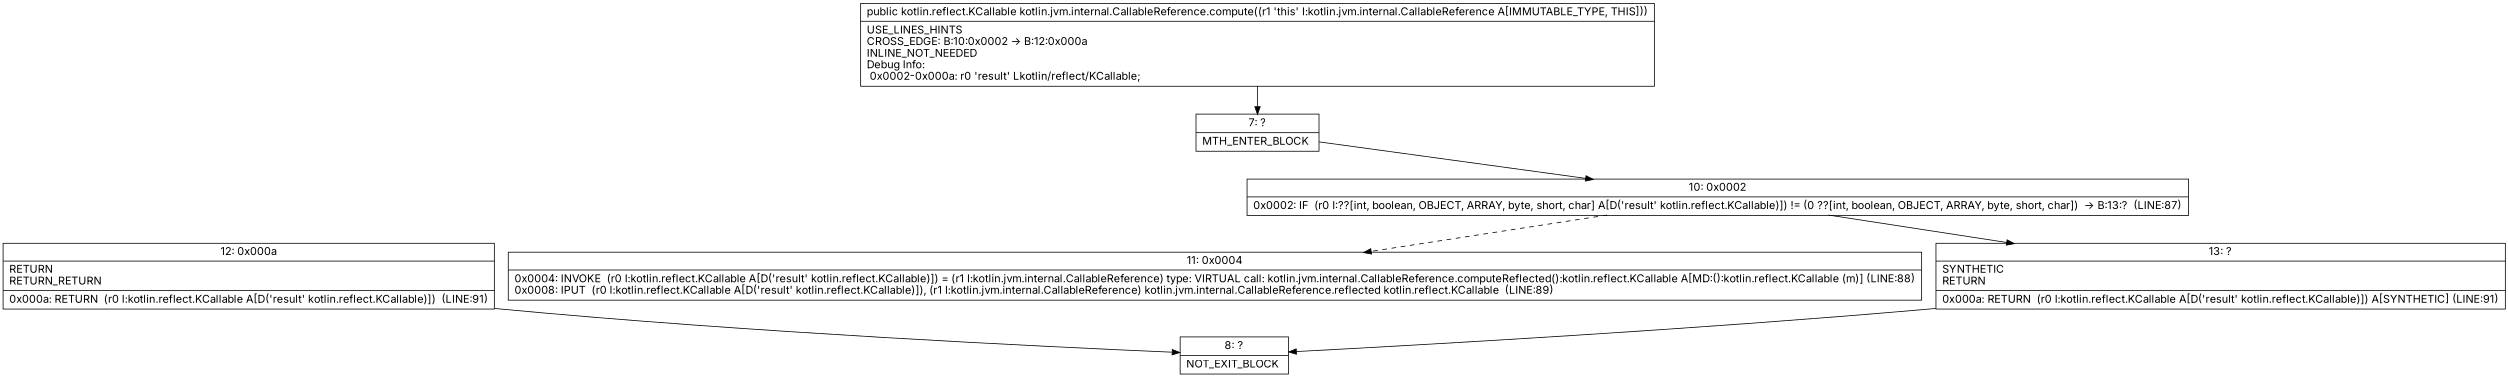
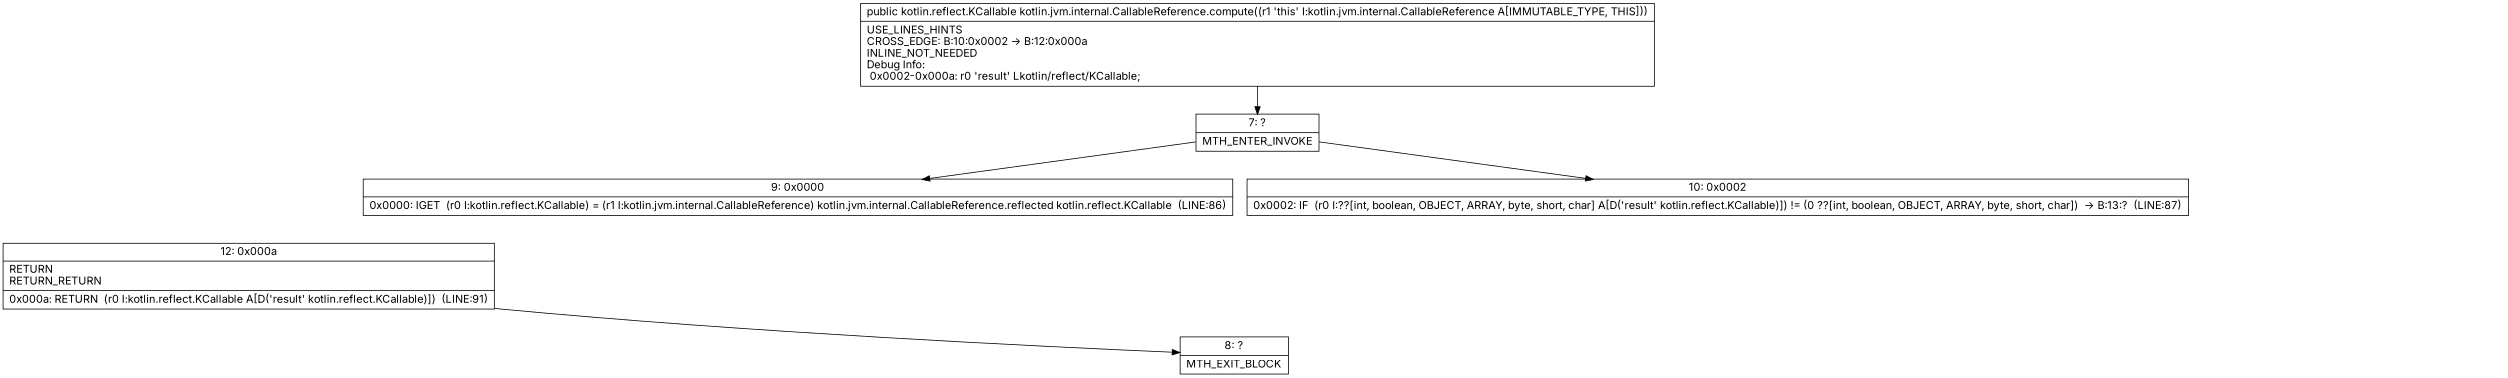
  digraph {
    fontname=Inter
    node [fontname=Inter shape=record]
    edge [fontname=Inter]
-   n1 [label="{7\:\ ?|MTH_ENTER_BLOCK\l}"]
+   n1 [label="{7\:\ ?|MTH_ENTER_INVOKE\l}"]
+   n2 [label="{9\:\ 0x0000|0x0000: IGET  (r0 I:kotlin.reflect.KCallable) = (r1 I:kotlin.jvm.internal.CallableReference) kotlin.jvm.internal.CallableReference.reflected kotlin.reflect.KCallable  (LINE:86)\l}"]
    n3 [label="{10\:\ 0x0002|0x0002: IF  (r0 I:??[int, boolean, OBJECT, ARRAY, byte, short, char] A[D('result' kotlin.reflect.KCallable)]) != (0 ??[int, boolean, OBJECT, ARRAY, byte, short, char])  \-\> B:13:?  (LINE:87)\l}"]
-   n4 [label="{11\:\ 0x0004|0x0004: INVOKE  (r0 I:kotlin.reflect.KCallable A[D('result' kotlin.reflect.KCallable)]) = (r1 I:kotlin.jvm.internal.CallableReference) type: VIRTUAL call: kotlin.jvm.internal.CallableReference.computeReflected():kotlin.reflect.KCallable A[MD:():kotlin.reflect.KCallable (m)] (LINE:88)\l0x0008: IPUT  (r0 I:kotlin.reflect.KCallable A[D('result' kotlin.reflect.KCallable)]), (r1 I:kotlin.jvm.internal.CallableReference) kotlin.jvm.internal.CallableReference.reflected kotlin.reflect.KCallable  (LINE:89)\l}"]
-   n5 [label="{13\:\ ?|SYNTHETIC\lRETURN\l|0x000a: RETURN  (r0 I:kotlin.reflect.KCallable A[D('result' kotlin.reflect.KCallable)]) A[SYNTHETIC] (LINE:91)\l}"]
-   n6 [label="{8\:\ ?|NOT_EXIT_BLOCK\l}"]
+   n6 [label="{8\:\ ?|MTH_EXIT_BLOCK\l}"]
    n7 [label="{12\:\ 0x000a|RETURN\lRETURN_RETURN\l|0x000a: RETURN  (r0 I:kotlin.reflect.KCallable A[D('result' kotlin.reflect.KCallable)])  (LINE:91)\l}"]
    n8 [label="{public kotlin.reflect.KCallable kotlin.jvm.internal.CallableReference.compute((r1 'this' I:kotlin.jvm.internal.CallableReference A[IMMUTABLE_TYPE, THIS]))  | USE_LINES_HINTS\lCROSS_EDGE: B:10:0x0002 \-\> B:12:0x000a\lINLINE_NOT_NEEDED\lDebug Info:\l  0x0002\-0x000a: r0 'result' Lkotlin\/reflect\/KCallable;\l}"]
+   n1 -> n2
    n1 -> n3
-   n3 -> n4 [style=dashed]
-   n3 -> n5
-   n5 -> n6
    n7 -> n6
    n8 -> n1
  }
